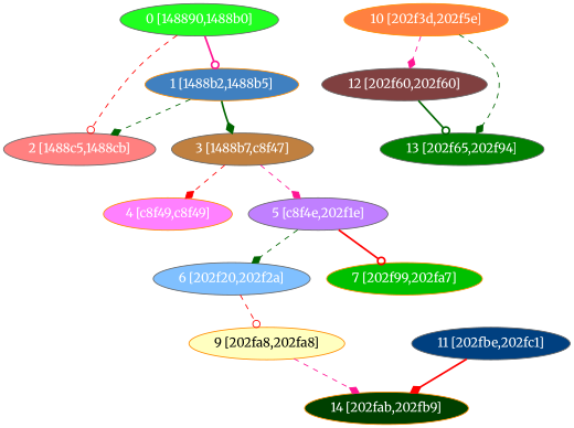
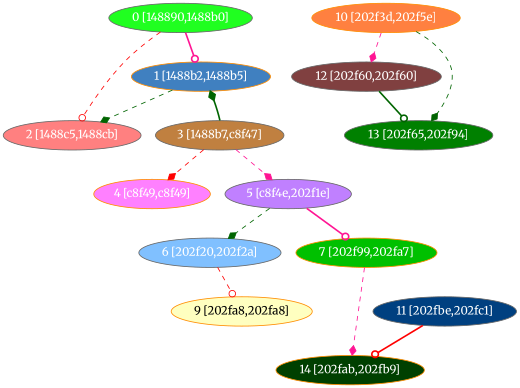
  digraph {
    fontname=Merriweather
    node [color=gray40 fontcolor="#ffffff" fontname=Merriweather shape=oval style=filled]
    edge [arrowhead=diamond color=deeppink fontname=Merriweather style=dashed]
    n1 [fillcolor="#20FF20" label="0 [148890,1488b0]"]
    n2 [color=darkorange fillcolor="#4080C0" label="1 [1488b2,1488b5]"]
    n3 [fillcolor="#FF8080" label="2 [1488c5,1488cb]"]
    n4 [fillcolor="#C08040" label="3 [1488b7,c8f47]"]
    n5 [color=darkorange fillcolor="#FF80FF" label="4 [c8f49,c8f49]"]
    n6 [fillcolor="#C080FF" label="5 [c8f4e,202f1e]"]
    n7 [fillcolor="#80C0FF" label="6 [202f20,202f2a]"]
    n8 [color=darkorange fillcolor="#00C000" label="7 [202f99,202fa7]"]
    n9 [color=darkorange fillcolor="#FFFFC0" fontcolor="#000000" label="9 [202fa8,202fa8]"]
    n10 [color=darkorange fillcolor="#004000" label="14 [202fab,202fb9]"]
    n11 [color=darkorange fillcolor="#FF8040" label="10 [202f3d,202f5e]"]
    n12 [fillcolor="#804040" label="12 [202f60,202f60]"]
    n13 [fillcolor="#008000" label="13 [202f65,202f94]"]
    n14 [fillcolor="#004080" label="11 [202fbe,202fc1]"]
    n1 -> n2 [arrowhead=odot style=bold]
    n1 -> n3 [arrowhead=odot color=red]
    n2 -> n3 [color=darkgreen]
-   n2 -> n4 [color=darkgreen style=bold]
+   n4 -> n2 [color=darkgreen style=bold]
    n4 -> n5 [color=red]
    n4 -> n6
    n6 -> n7 [color=darkgreen]
-   n6 -> n8 [arrowhead=odot color=red style=bold]
+   n6 -> n8 [arrowhead=odot style=bold]
    n7 -> n9 [arrowhead=odot color=red]
-   n9 -> n10
+   n8 -> n10
    n11 -> n12
    n11 -> n13 [color=darkgreen]
    n12 -> n13 [arrowhead=odot color=darkgreen style=bold]
-   n14 -> n10 [color=red style=bold]
+   n14 -> n10 [arrowhead=odot color=red style=bold]
  }
